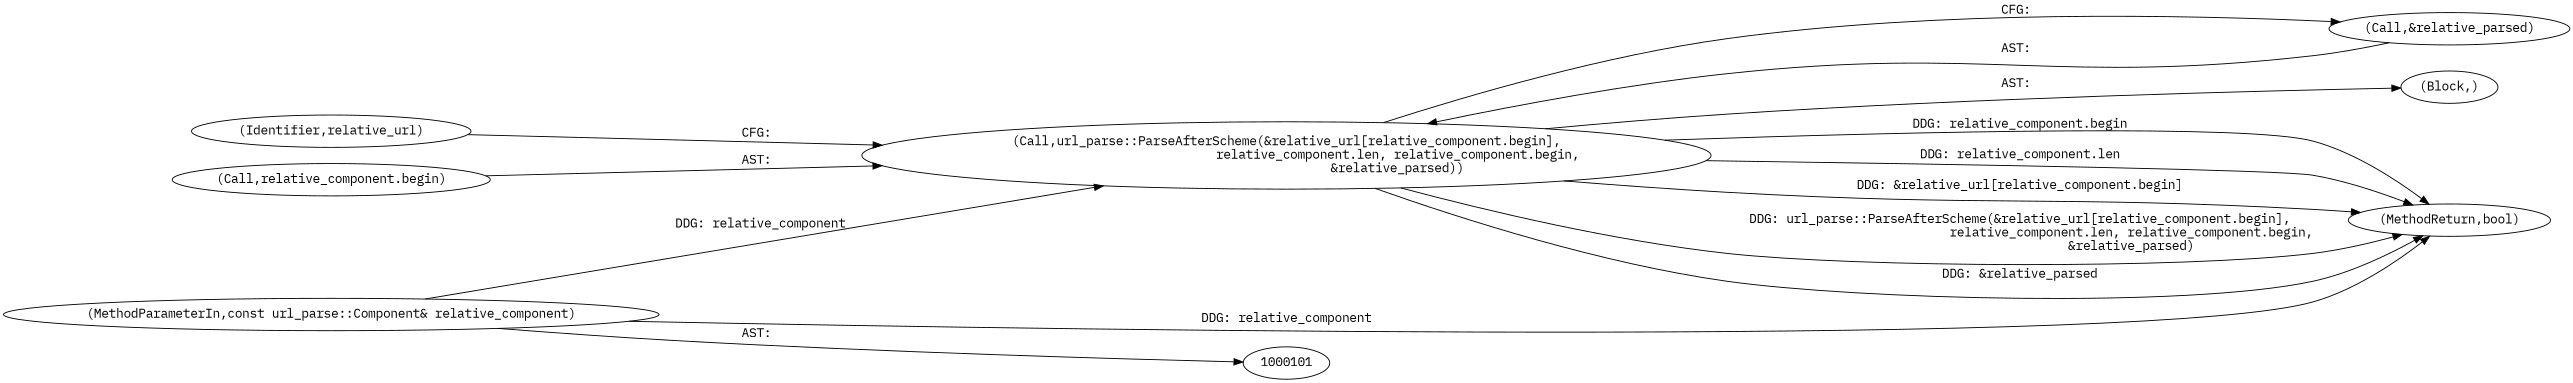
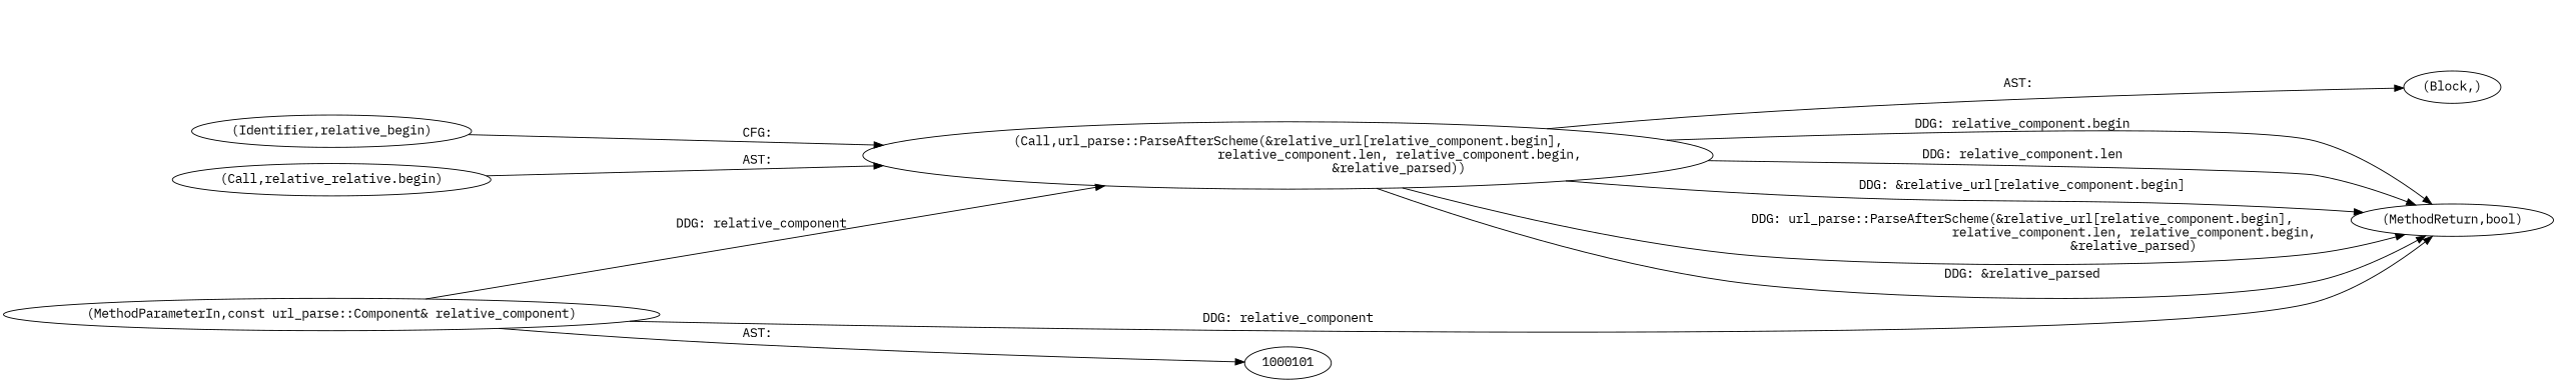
  digraph {
    fontname="IBM Plex Mono"
    rankdir=LR
    node [fontname="IBM Plex Mono"]
    edge [fontname="IBM Plex Mono"]
    n1 [label="(Call,url_parse::ParseAfterScheme(&relative_url[relative_component.begin],\n                              relative_component.len, relative_component.begin,\n                              &relative_parsed))"]
-   n2 [label="(Call,&relative_parsed)"]
    n3 [label="(Block,)"]
    n4 [label="(MethodReturn,bool)"]
    n5 [label="(MethodParameterIn,const url_parse::Component& relative_component)"]
    1000101
-   n7 [label="(Identifier,relative_url)"]
-   n8 [label="(Call,relative_component.begin)"]
-   n1 -> n2 [label="CFG: "]
+   n7 [label="(Identifier,relative_begin)"]
+   n8 [label="(Call,relative_relative.begin)"]
    n1 -> n3 [label="AST: "]
    n1 -> n4 [label="DDG: relative_component.begin"]
    n1 -> n4 [label="DDG: relative_component.len"]
    n1 -> n4 [label="DDG: &relative_url[relative_component.begin]"]
    n1 -> n4 [label="DDG: url_parse::ParseAfterScheme(&relative_url[relative_component.begin],\n                              relative_component.len, relative_component.begin,\n                              &relative_parsed)"]
    n1 -> n4 [label="DDG: &relative_parsed"]
-   n2 -> n1 [label="AST: "]
    n5 -> n1 [label="DDG: relative_component"]
    n5 -> n4 [label="DDG: relative_component"]
    n5 -> 1000101 [label="AST: "]
    n7 -> n1 [label="CFG: "]
    n8 -> n1 [label="AST: "]
  }
